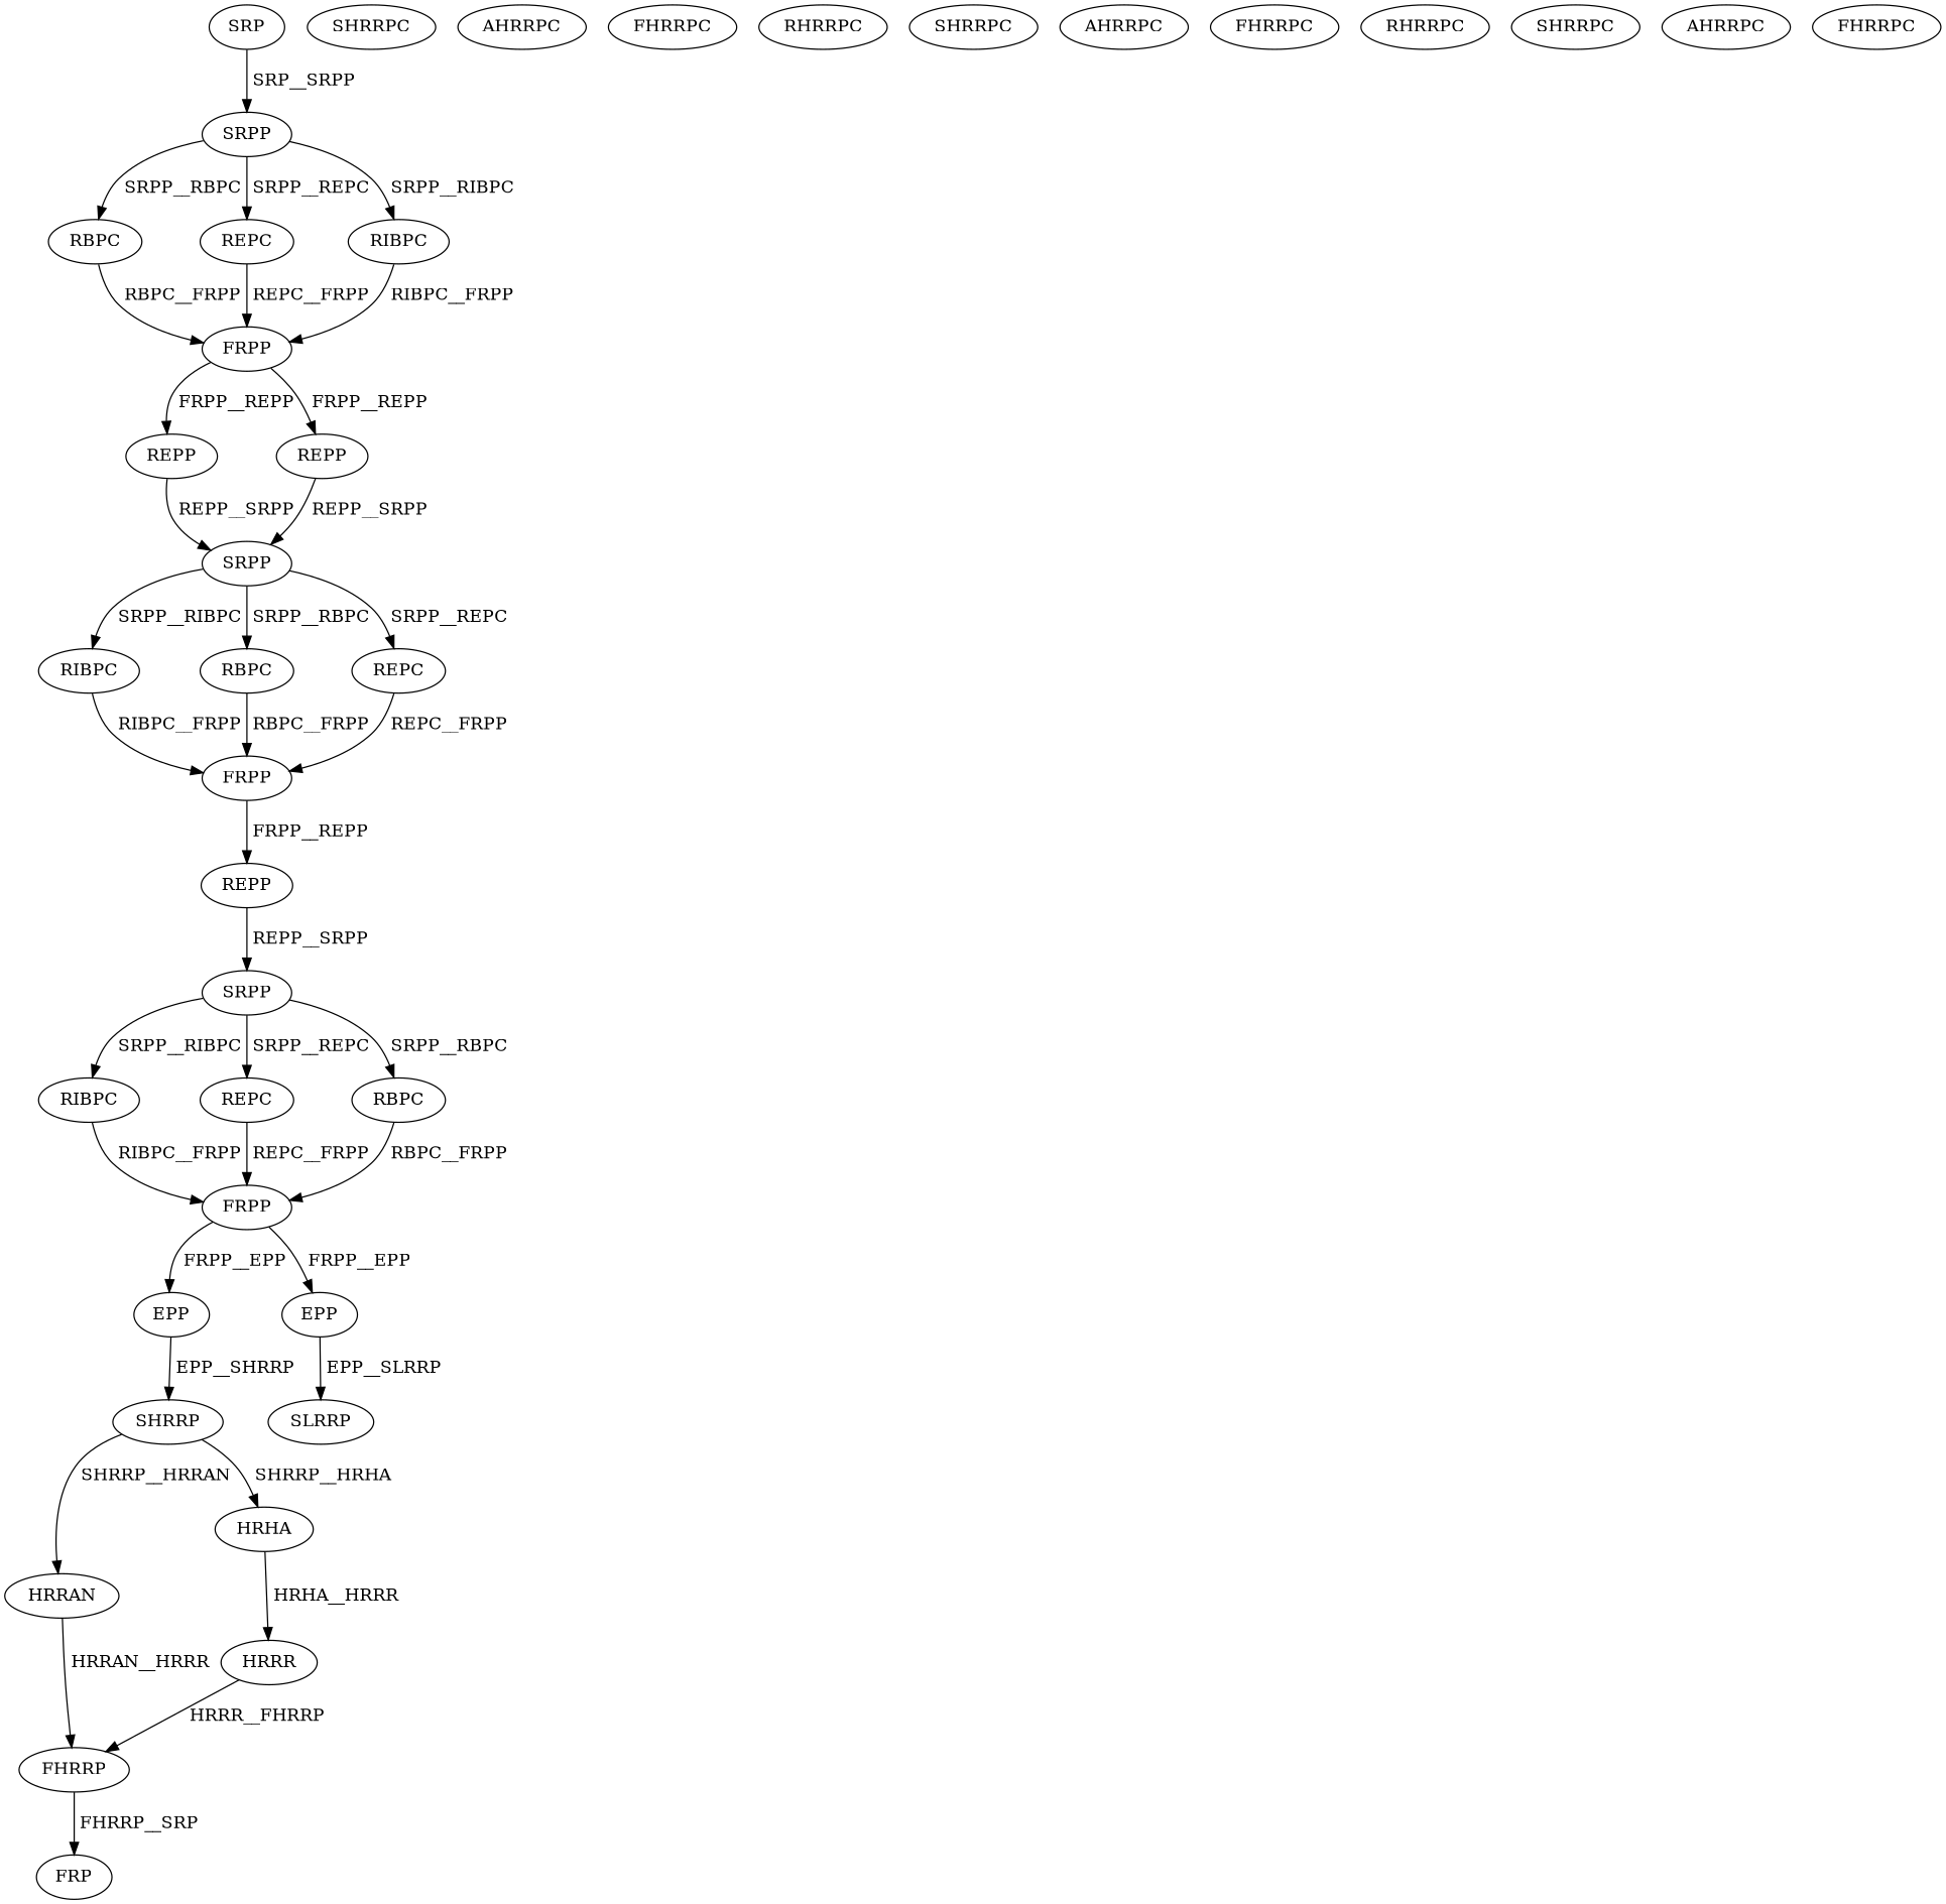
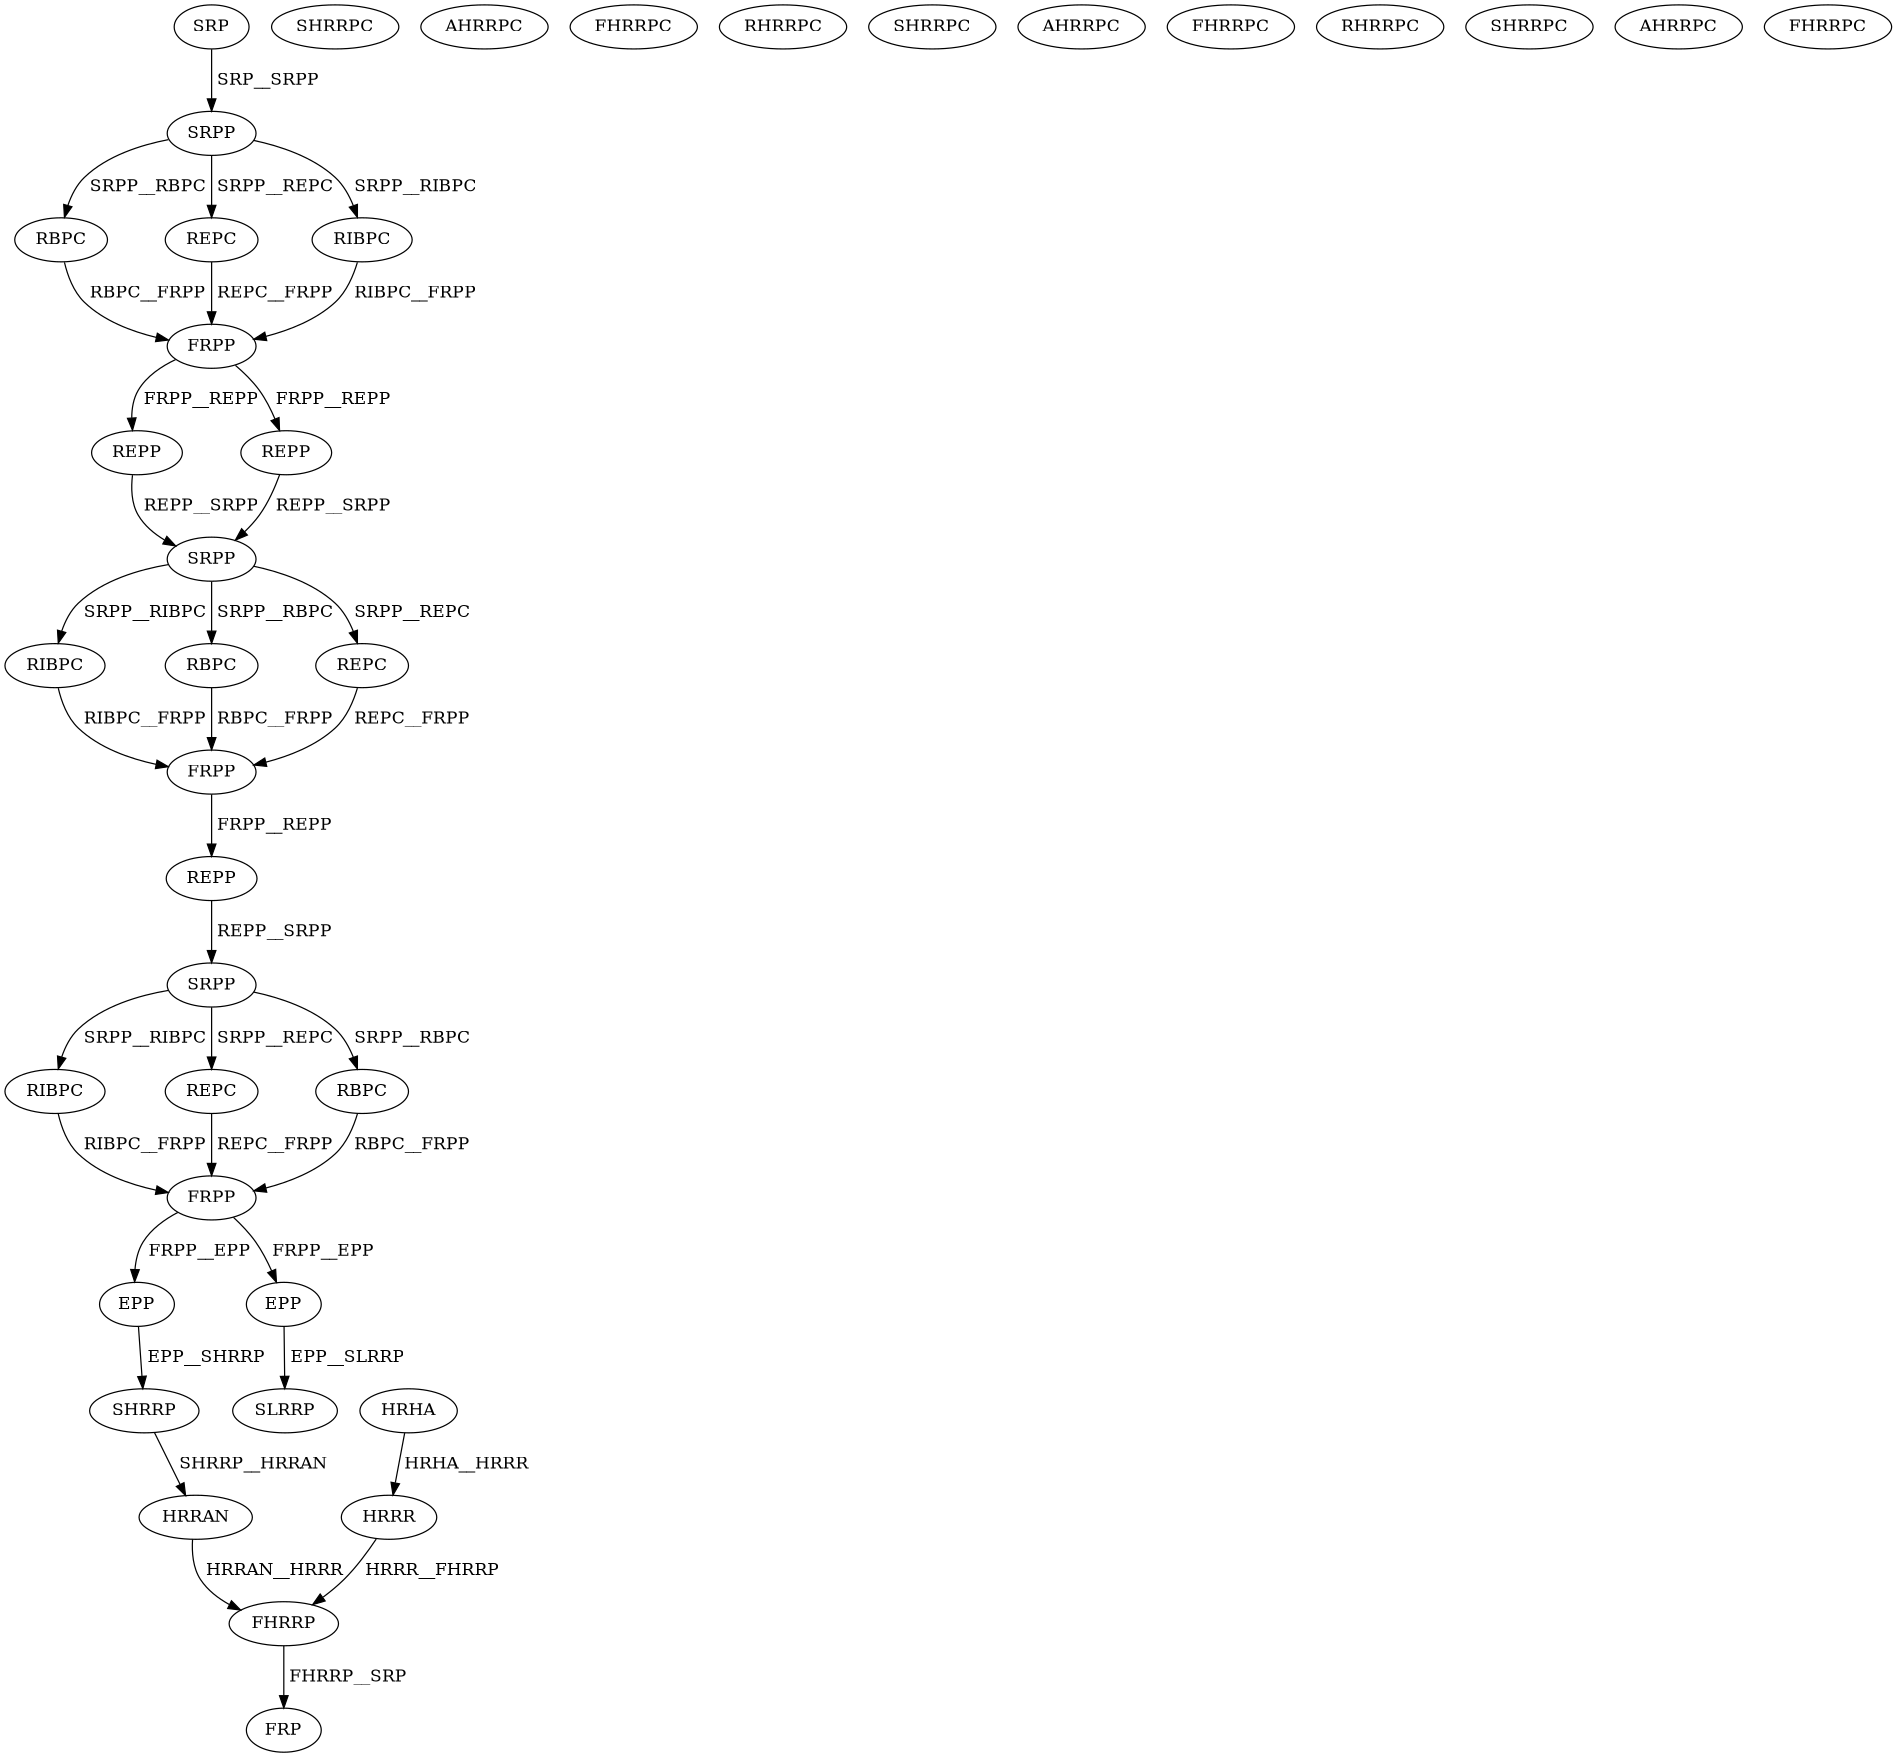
  digraph {
    fontname="DejaVu Serif"
    node [color=black fontcolor=black fontname="DejaVu Serif"]
    edge [color=black fontcolor=black fontname="DejaVu Serif"]
    n1 [label=SRP]
    n2 [label=SRPP]
    n3 [label=RBPC]
    n4 [label=REPC]
    n5 [label=RIBPC]
    n6 [label=FRPP]
    n7 [label=REPP]
    n8 [label=REPP]
    n9 [label=SRPP]
    n10 [label=RIBPC]
    n11 [label=RBPC]
    n12 [label=REPC]
    n13 [label=FRPP]
    n14 [label=REPP]
    n15 [label=SRPP]
    n16 [label=RIBPC]
    n17 [label=REPC]
    n18 [label=RBPC]
    n19 [label=FRPP]
    n20 [label=EPP]
    n21 [label=EPP]
    n22 [label=SHRRP]
    n23 [label=SLRRP]
    n24 [label=HRRAN]
    n25 [label=HRHA]
    n26 [label=FHRRP]
    n27 [label=HRRR]
    n28 [label=SHRRPC]
    n29 [label=AHRRPC]
    n30 [label=FHRRPC]
    n31 [label=RHRRPC]
    n32 [label=SHRRPC]
    n33 [label=AHRRPC]
    n34 [label=FHRRPC]
    n35 [label=RHRRPC]
    n36 [label=SHRRPC]
    n37 [label=AHRRPC]
    n38 [label=FHRRPC]
    n39 [label=FRP]
    n1 -> n2 [label=" SRP__SRPP"]
    n2 -> n3 [label=" SRPP__RBPC"]
    n2 -> n4 [label=" SRPP__REPC"]
    n2 -> n5 [label=" SRPP__RIBPC"]
    n3 -> n6 [label=" RBPC__FRPP"]
    n4 -> n6 [label=" REPC__FRPP"]
    n5 -> n6 [label=" RIBPC__FRPP"]
    n6 -> n7 [label=" FRPP__REPP"]
    n6 -> n8 [label=" FRPP__REPP"]
    n7 -> n9 [label=" REPP__SRPP"]
    n8 -> n9 [label=" REPP__SRPP"]
    n9 -> n10 [label=" SRPP__RIBPC"]
    n9 -> n11 [label=" SRPP__RBPC"]
    n9 -> n12 [label=" SRPP__REPC"]
    n10 -> n13 [label=" RIBPC__FRPP"]
    n11 -> n13 [label=" RBPC__FRPP"]
    n12 -> n13 [label=" REPC__FRPP"]
    n13 -> n14 [label=" FRPP__REPP"]
    n14 -> n15 [label=" REPP__SRPP"]
    n15 -> n16 [label=" SRPP__RIBPC"]
    n15 -> n17 [label=" SRPP__REPC"]
    n15 -> n18 [label=" SRPP__RBPC"]
    n16 -> n19 [label=" RIBPC__FRPP"]
    n17 -> n19 [label=" REPC__FRPP"]
    n18 -> n19 [label=" RBPC__FRPP"]
    n19 -> n20 [label=" FRPP__EPP"]
    n19 -> n21 [label=" FRPP__EPP"]
    n20 -> n22 [label=" EPP__SHRRP"]
    n21 -> n23 [label=" EPP__SLRRP"]
    n22 -> n24 [label=" SHRRP__HRRAN"]
-   n22 -> n25 [label=" SHRRP__HRHA"]
    n24 -> n26 [label=" HRRAN__HRRR"]
    n25 -> n27 [label=" HRHA__HRRR"]
    n26 -> n39 [label=" FHRRP__SRP"]
    n27 -> n26 [label=" HRRR__FHRRP"]
  }
